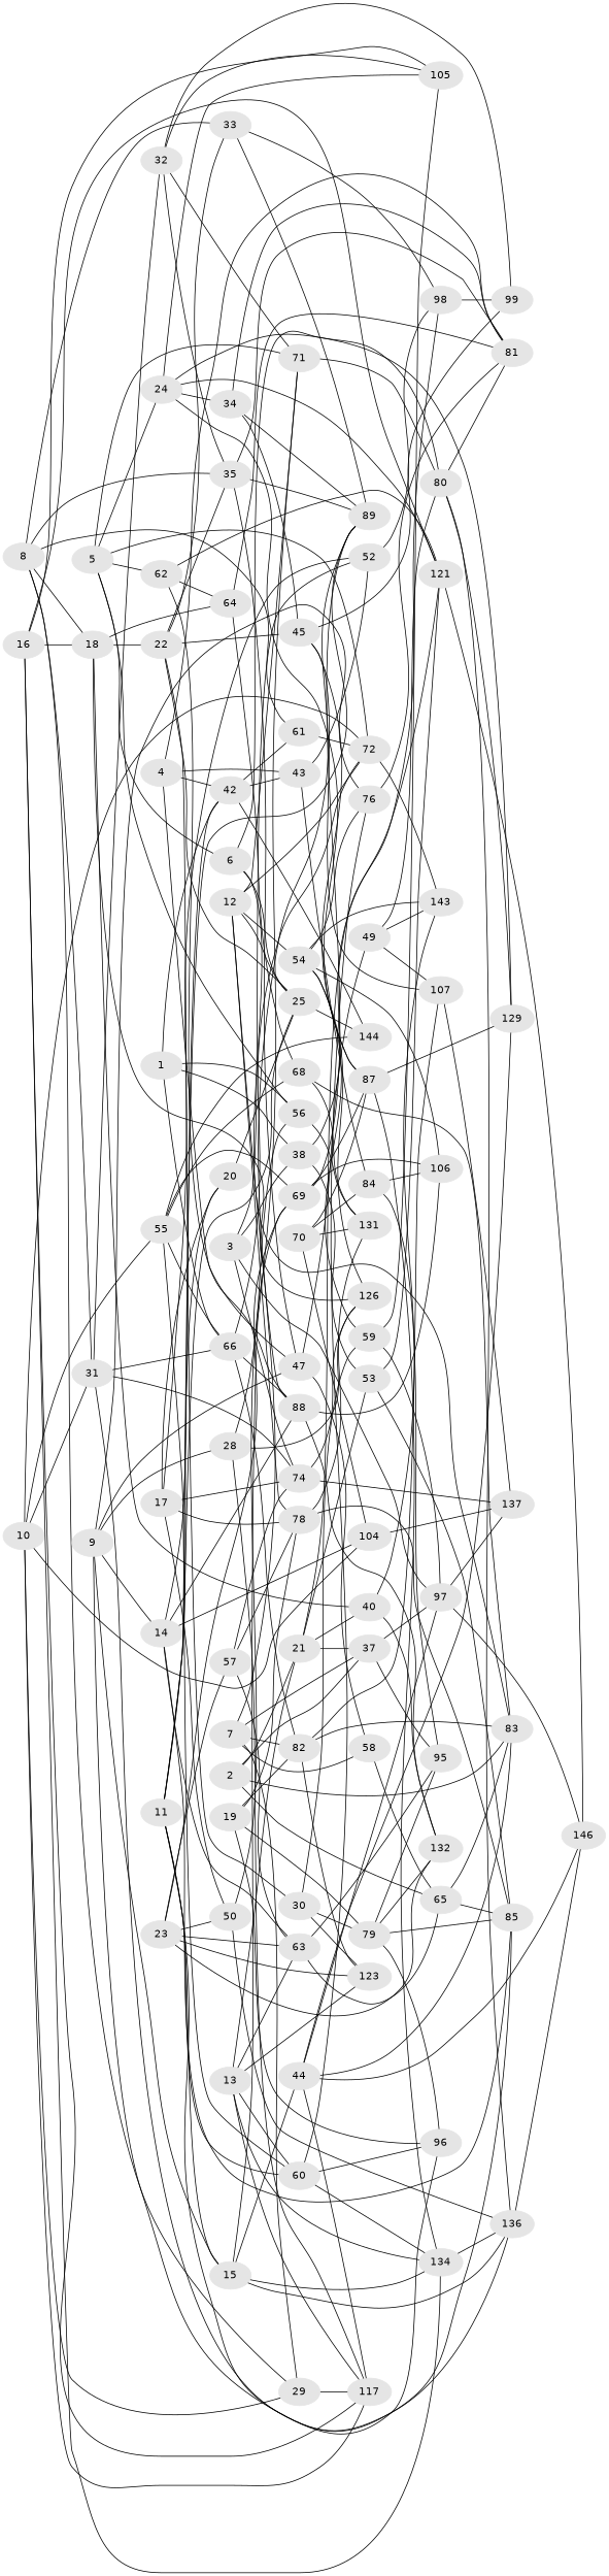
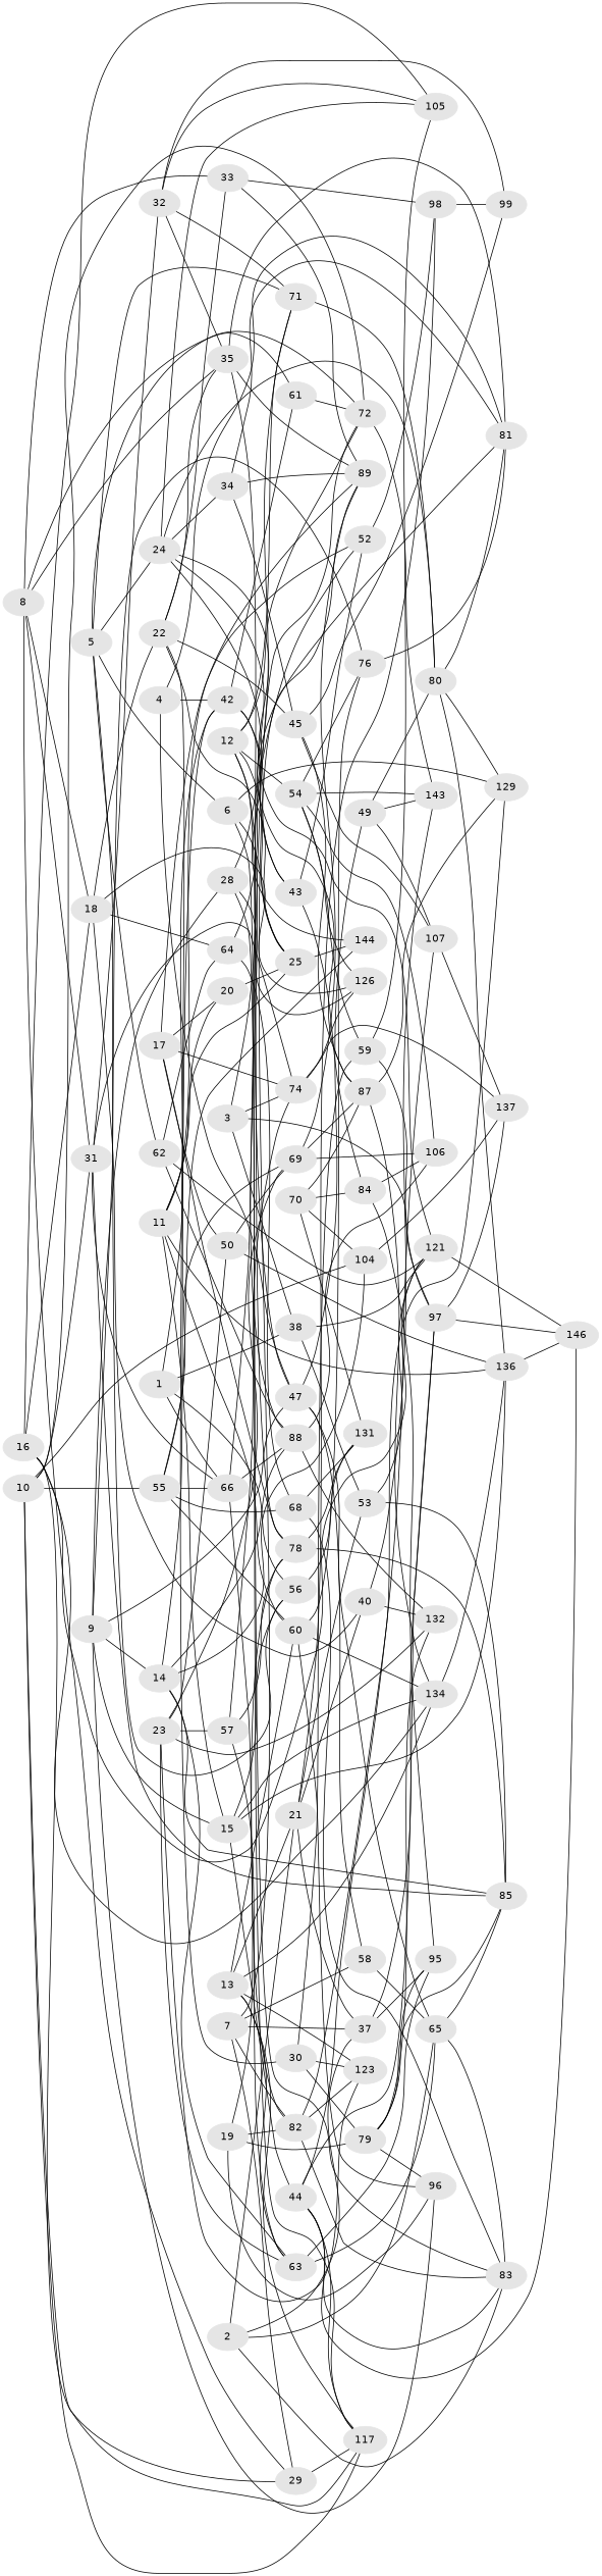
  graph {
    fontname="DejaVu Sans"
    rankdir=LR
    node [color=gray90 fontname="DejaVu Sans" style=filled]
    edge [fontname="DejaVu Sans"]
    1
    38
    42 [super="+48"]
    56
    66 [super="+92"]
    121 [super="+127"]
    53
    43
    61
    144
    131
    72 [super="+113"]
    82 [super="+112"]
    88 [super="+111"]
    21 [super="+51"]
    37
    40
    98
    2
    65 [super="+120"]
    83 [super="+133"]
    97 [super="+100"]
    95
    85 [super="+115"]
    3
    52
    74 [super="+114"]
    126
    137
    146
    4
    47 [super="+139"]
    81 [super="+94"]
    84
    58
    49
    5 [super="+124"]
    6
    24 [super="+36"]
    62
    71 [super="+86"]
    25 [super="+73"]
    129
    105
    34
    80 [super="+142"]
    87 [super="+101"]
    64
    143
    7 [super="+93"]
    29
    89 [super="+91"]
    117 [super="+122"]
    123
    107
    8 [super="+141"]
    18 [super="+109"]
    31 [super="+138"]
    33
    35 [super="+75"]
    22 [super="+57"]
    32 [super="+119"]
    9 [super="+90"]
    14 [super="+41"]
    15 [super="+39"]
    28
    76
    96
    104
    63 [super="+130"]
    136 [super="+145"]
    134 [super="+140"]
    44 [super="+46"]
    10 [super="+26"]
    55 [super="+77"]
    60 [super="+118"]
    69 [super="+116"]
    68
    11 [super="+102"]
    20
    12 [super="+147"]
    54 [super="+67"]
    78 [super="+125"]
    59
    106
    132
    13 [super="+108"]
    16 [super="+148"]
    17 [super="+103"]
    50
    30
    45 [super="+110"]
    19
    79 [super="+128"]
    99
    23 [super="+135"]
    n97 [label=57]
    70
    1 -- 38
    1 -- 42
    1 -- 56
    1 -- 66
    38 -- 121
    38 -- 53
    42 -- 43
    42 -- 61
    42 -- 144
    56 -- 131
    66 -- 72
    66 -- 82
    66 -- 88
    121 -- 146
    53 -- 121
    53 -- 85
    43 -- 52
    43 -- 84
    61 -- 72
    72 -- 143
    82 -- 83
    82 -- 123
    82 -- 107
    88 -- 106
    88 -- 132
    21 -- 53
    21 -- 37
    21 -- 40
    21 -- 98
    37 -- 97
    37 -- 95
    40 -- 143
    40 -- 132
    98 -- 99
    2 -- 21
    2 -- 37
    2 -- 65
    2 -- 83
    65 -- 83
    65 -- 85
    97 -- 137
    97 -- 146
    3 -- 38
    3 -- 97
    3 -- 52
    3 -- 74
    52 -- 98
    74 -- 126
    74 -- 137
    4 -- 42
-   4 -- 43
+   24 -- 43
    4 -- 47
    4 -- 81
+   47 -- 65
    47 -- 58
    47 -- 49
    84 -- 95
    84 -- 106
    58 -- 65
    49 -- 80
    49 -- 143
    49 -- 107
    5 -- 56
    5 -- 72
    5 -- 6
    5 -- 24
    5 -- 62
    5 -- 71
    6 -- 83
    6 -- 25
    6 -- 129
    24 -- 121
    24 -- 105
    24 -- 34
    24 -- 80
    24 -- 87
    62 -- 121
    62 -- 88
    62 -- 64
    71 -- 80
    25 -- 144
    34 -- 81
    34 -- 89
    34 -- 45
    80 -- 81
    80 -- 129
    80 -- 136
    87 -- 129
    87 -- 134
    64 -- 81
    64 -- 68
    7 -- 82
    7 -- 37
    7 -- 58 [weight=2]
    7 -- 29
    7 -- 89
    29 -- 117
    107 -- 137
    8 -- 61
    8 -- 29
    8 -- 18
    8 -- 31
    8 -- 33
    8 -- 35
    18 -- 40
    18 -- 126
    18 -- 64
    18 -- 22
    31 -- 66
    31 -- 85
    31 -- 74
    31 -- 32
    33 -- 98
    33 -- 89
    35 -- 47
    35 -- 81
    35 -- 89
    22 -- 25
    22 -- 33
    22 -- 35
    22 -- 30
    22 -- 45
    32 -- 71 [weight=2]
    32 -- 105
    32 -- 35
    32 -- 99
    9 -- 47
    9 -- 14
    9 -- 15
    9 -- 28
    9 -- 76
    9 -- 96
    14 -- 42
    14 -- 88
    14 -- 85
    14 -- 104
    14 -- 63
    15 -- 56
    15 -- 136
    15 -- 134
    15 -- 44
    28 -- 126
    28 -- 71
    28 -- 117
    76 -- 81
    104 -- 137
    63 -- 65
    63 -- 95
    136 -- 146
    134 -- 136
    44 -- 83
    44 -- 97
    44 -- 146
    44 -- 129
    44 -- 117
    10 -- 72
    10 -- 29
    10 -- 117
    10 -- 31
    10 -- 104
    10 -- 55
    55 -- 66
    55 -- 144
    55 -- 60
    55 -- 69
    55 -- 68
    60 -- 76
    60 -- 96
    60 -- 134
    69 -- 87
    69 -- 89
    69 -- 106
    68 -- 131
    68 -- 83
    11 -- 25
    11 -- 89
    11 -- 15
    11 -- 136
    11 -- 60
    11 -- 20
    20 -- 25
    12 -- 72
    12 -- 88
    12 -- 71
    12 -- 25
    12 -- 54
    12 -- 78
    54 -- 126
    54 -- 143
    54 -- 76
    54 -- 59
    54 -- 106
    78 -- 131
    78 -- 85
    59 -- 97
    59 -- 105
    13 -- 21
    13 -- 117
    13 -- 123
    13 -- 63
    13 -- 134
    13 -- 60
    16 -- 121
    16 -- 105
    16 -- 117
    16 -- 18
    16 -- 134
    17 -- 52
    17 -- 74
    17 -- 20 [weight=2]
    17 -- 78
    17 -- 50
    50 -- 136
    50 -- 69
    30 -- 123
    30 -- 59
    30 -- 79
    45 -- 87
    45 -- 107
    45 -- 99
    19 -- 82
    19 -- 96
    19 -- 78
    19 -- 79
    79 -- 95
    79 -- 85
    79 -- 96
    79 -- 132
    23 -- 123
    23 -- 63
    23 -- 69
    23 -- 132
    23 -- 50
    23 -- n97
    n97 -- 74
    n97 -- 63
    n97 -- 78
    70 -- 131
    70 -- 84
    70 -- 87
    70 -- 104
  }
